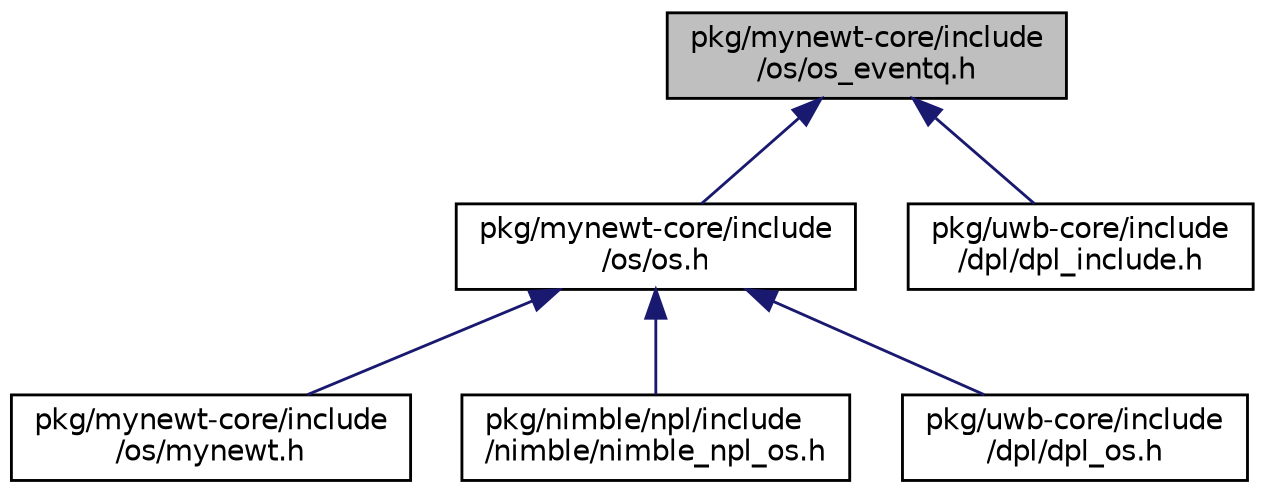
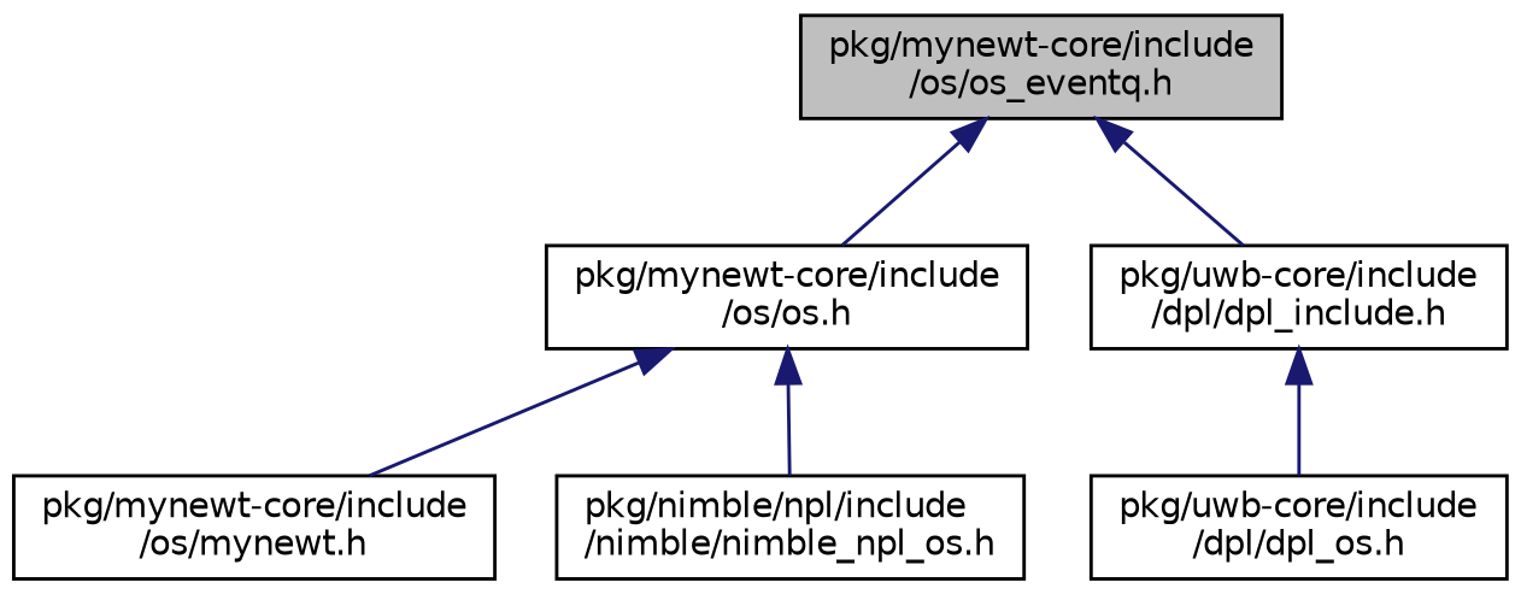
  digraph {
    node [color=black fillcolor=white fontname=Helvetica fontsize=10 shape=record style=filled]
    edge [color=midnightblue dir=back fontname=Helvetica fontsize=10 labelfontname=Helvetica labelfontsize=10 style=solid]
    n1 [fillcolor=grey75 fontcolor=black height=0.2 label="pkg/mynewt-core/include\l/os/os_eventq.h" width=0.4]
    n2 [height=0.2 label="pkg/mynewt-core/include\l/os/os.h" width=0.4]
    n3 [height=0.2 label="pkg/uwb-core/include\l/dpl/dpl_include.h" width=0.4]
    n4 [height=0.2 label="pkg/mynewt-core/include\l/os/mynewt.h" width=0.4]
    n5 [height=0.2 label="pkg/nimble/npl/include\l/nimble/nimble_npl_os.h" width=0.4]
    n6 [height=0.2 label="pkg/uwb-core/include\l/dpl/dpl_os.h" width=0.4]
    n1 -> n2
    n1 -> n3
    n2 -> n4
    n2 -> n5
-   n2 -> n6
+   n3 -> n6
  }
